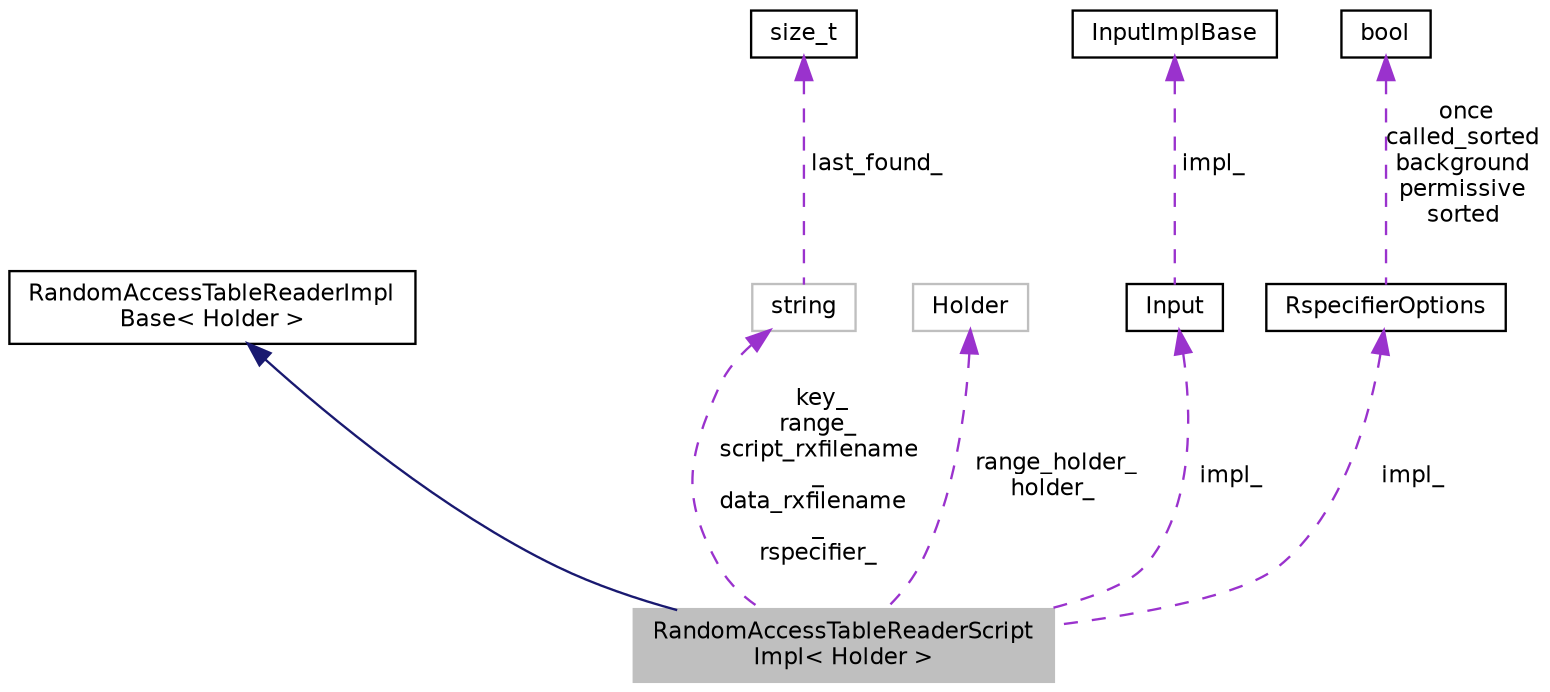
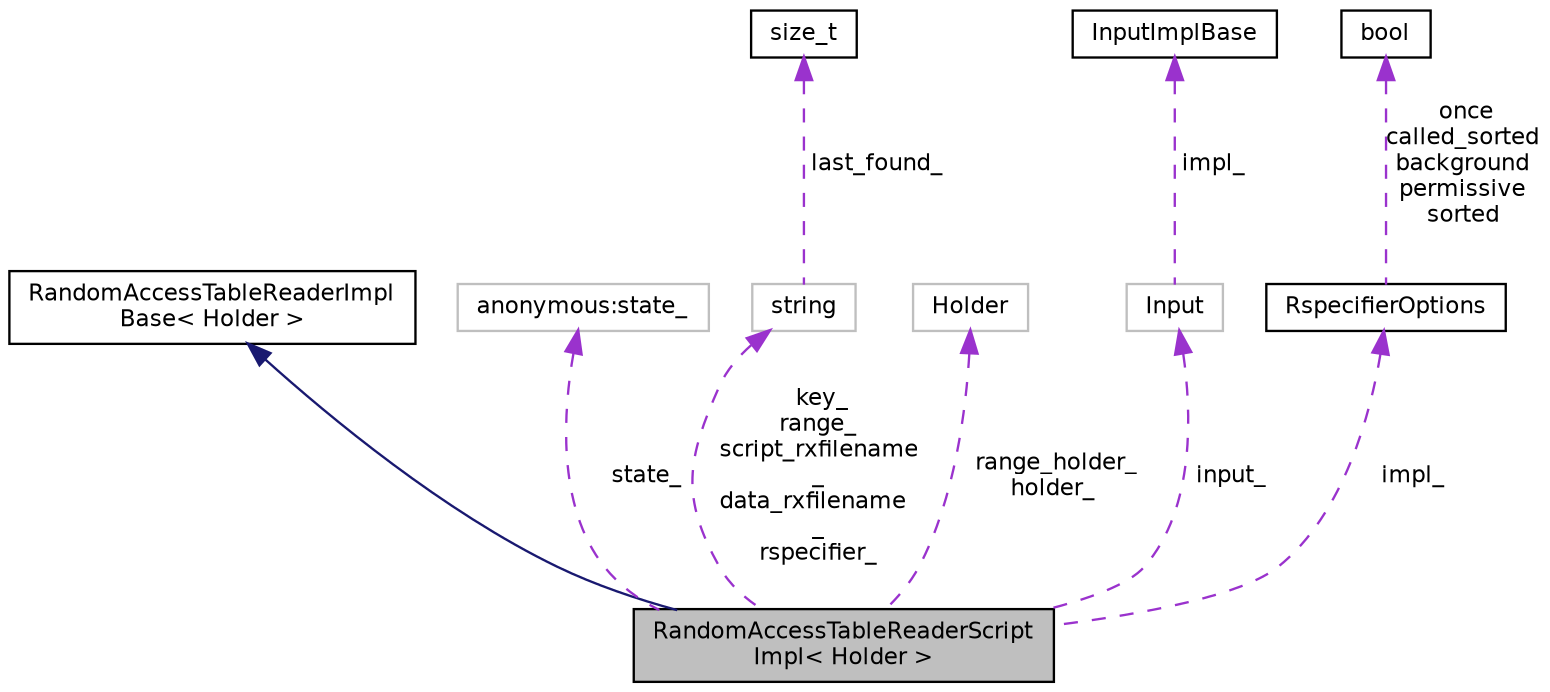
  digraph {
    rankdir=TB
    node [color=black fillcolor=white fontname=Helvetica fontsize=10 shape=record style=filled]
    edge [color=darkorchid3 dir=back fontname=Helvetica fontsize=10 labelfontname=Helvetica labelfontsize=10 style=dashed]
-   n1 [color=grey75 fillcolor=grey75 fontcolor=black height=0.2 label="RandomAccessTableReaderScript\lImpl\< Holder \>" width=0.4]
+   n1 [fillcolor=grey75 fontcolor=black height=0.2 label="RandomAccessTableReaderScript\lImpl\< Holder \>" width=0.4]
    n2 [height=0.2 label="RandomAccessTableReaderImpl\lBase\< Holder \>" width=0.4]
+   n3 [color=grey75 height=0.2 label="anonymous:state_" width=0.4]
    n4 [height=0.2 label=size_t width=0.4]
    n5 [color=grey75 height=0.2 label=string width=0.4]
    n6 [color=grey75 height=0.2 label=Holder width=0.4]
-   n7 [height=0.2 label=Input width=0.4]
+   n7 [color=grey75 height=0.2 label=Input width=0.4]
    n8 [height=0.2 label=InputImplBase width=0.4]
    n9 [height=0.2 label=RspecifierOptions width=0.4]
    n10 [height=0.2 label=bool width=0.4]
    n2 -> n1 [color=midnightblue style=solid]
+   n3 -> n1 [label=" state_"]
    n4 -> n5 [label=" last_found_"]
    n5 -> n1 [label=" key_\nrange_\nscript_rxfilename\l_\ndata_rxfilename\l_\nrspecifier_"]
    n6 -> n1 [label=" range_holder_\nholder_"]
-   n7 -> n1 [label=" impl_"]
+   n7 -> n1 [label=" input_"]
    n8 -> n7 [label=" impl_"]
    n9 -> n1 [label=" impl_"]
    n10 -> n9 [label=" once\ncalled_sorted\nbackground\npermissive\nsorted"]
  }
